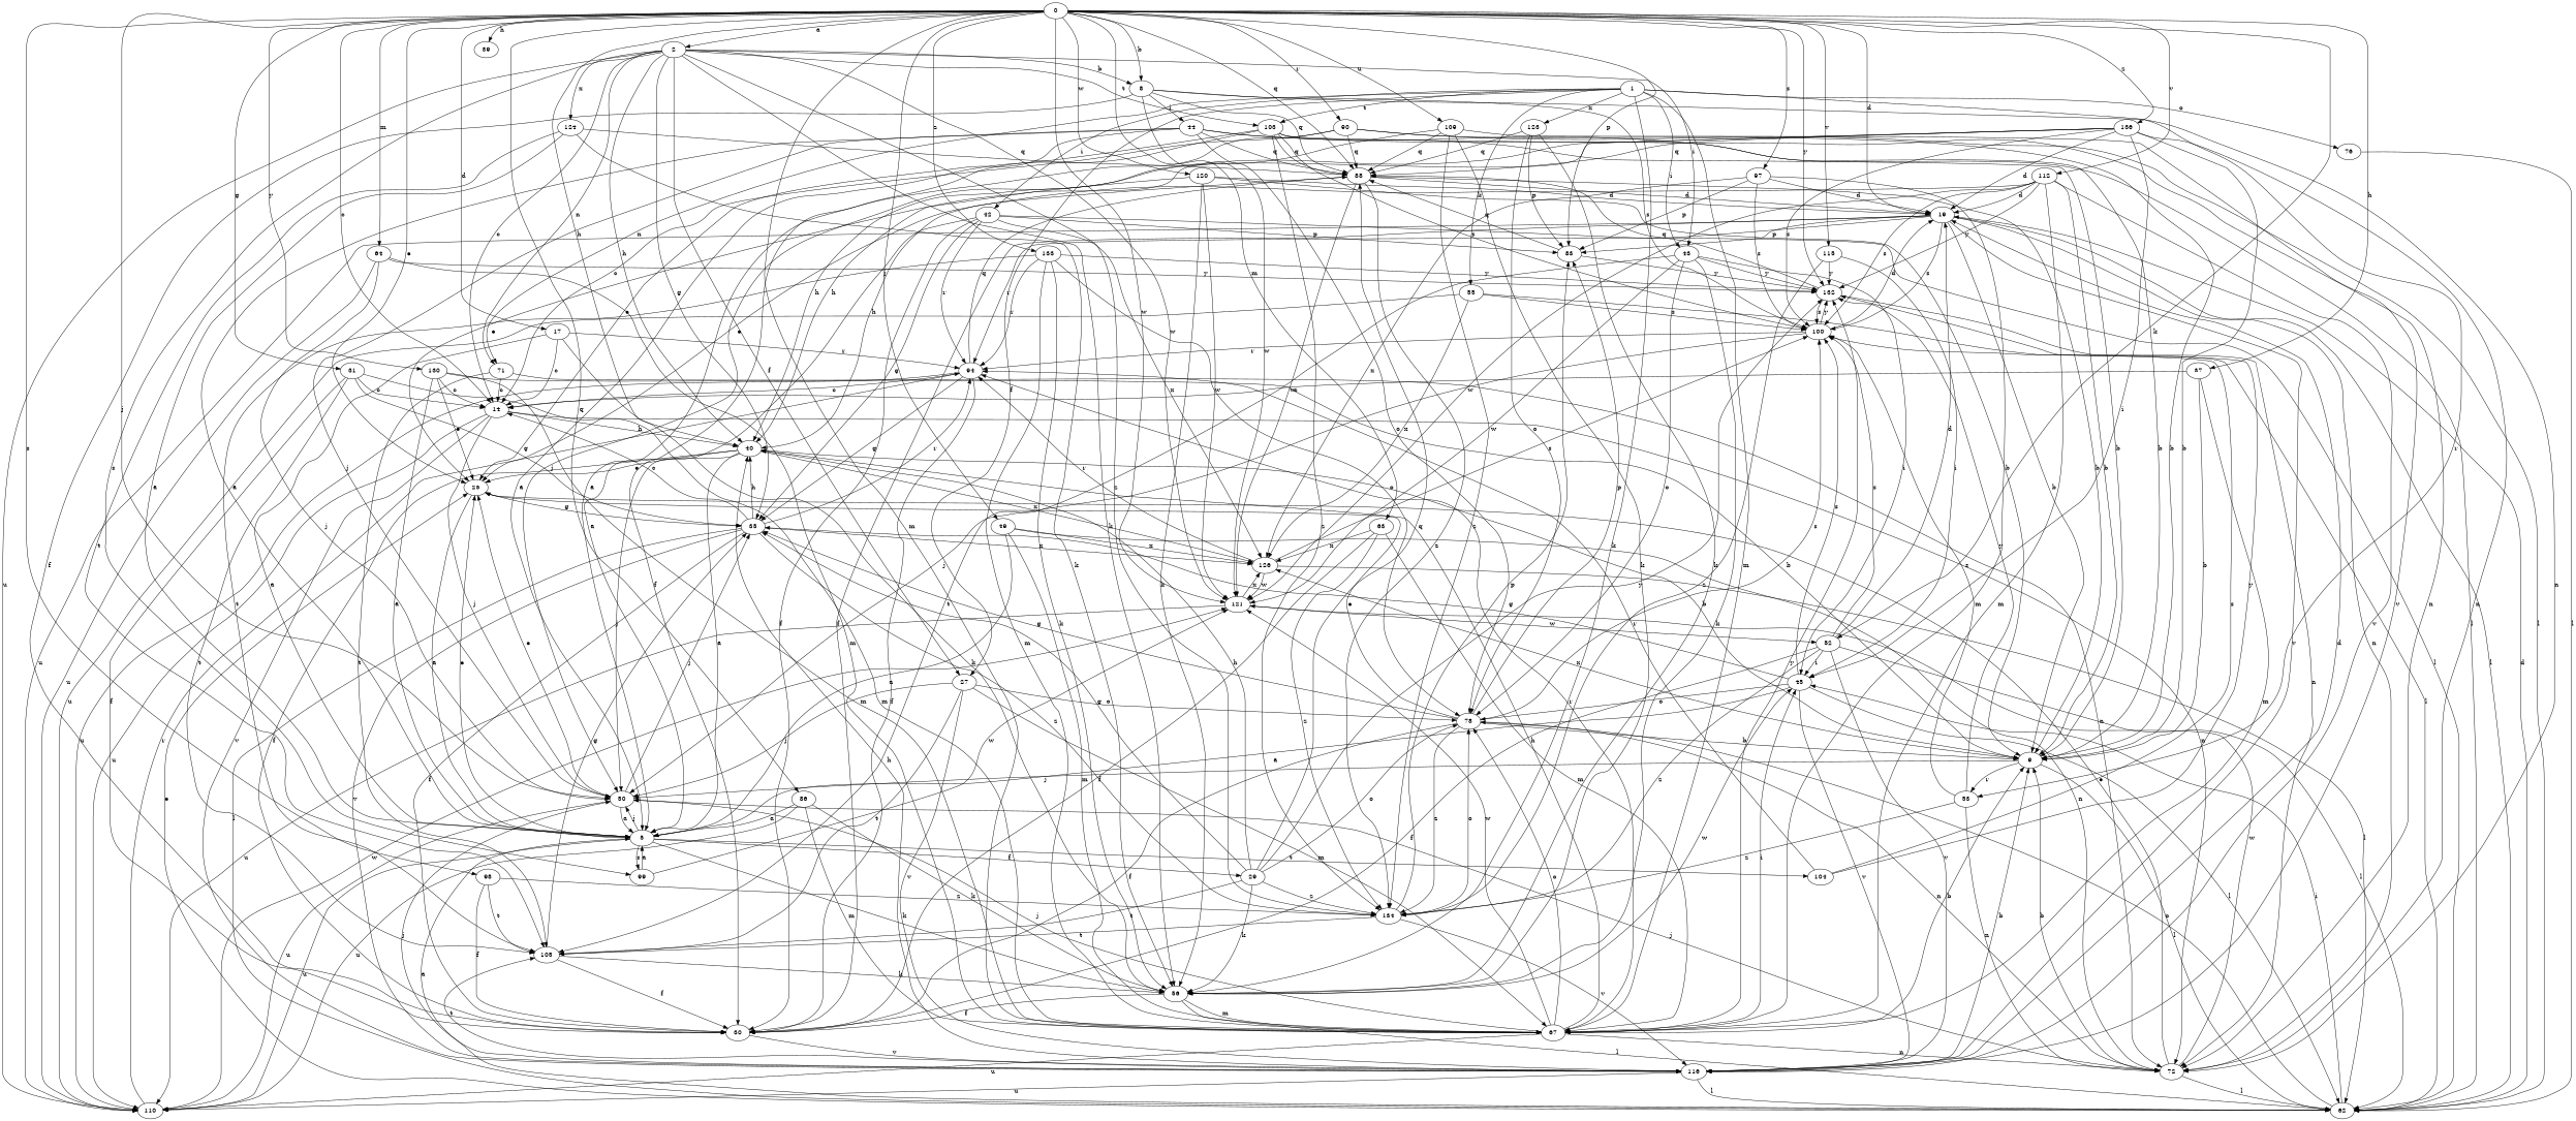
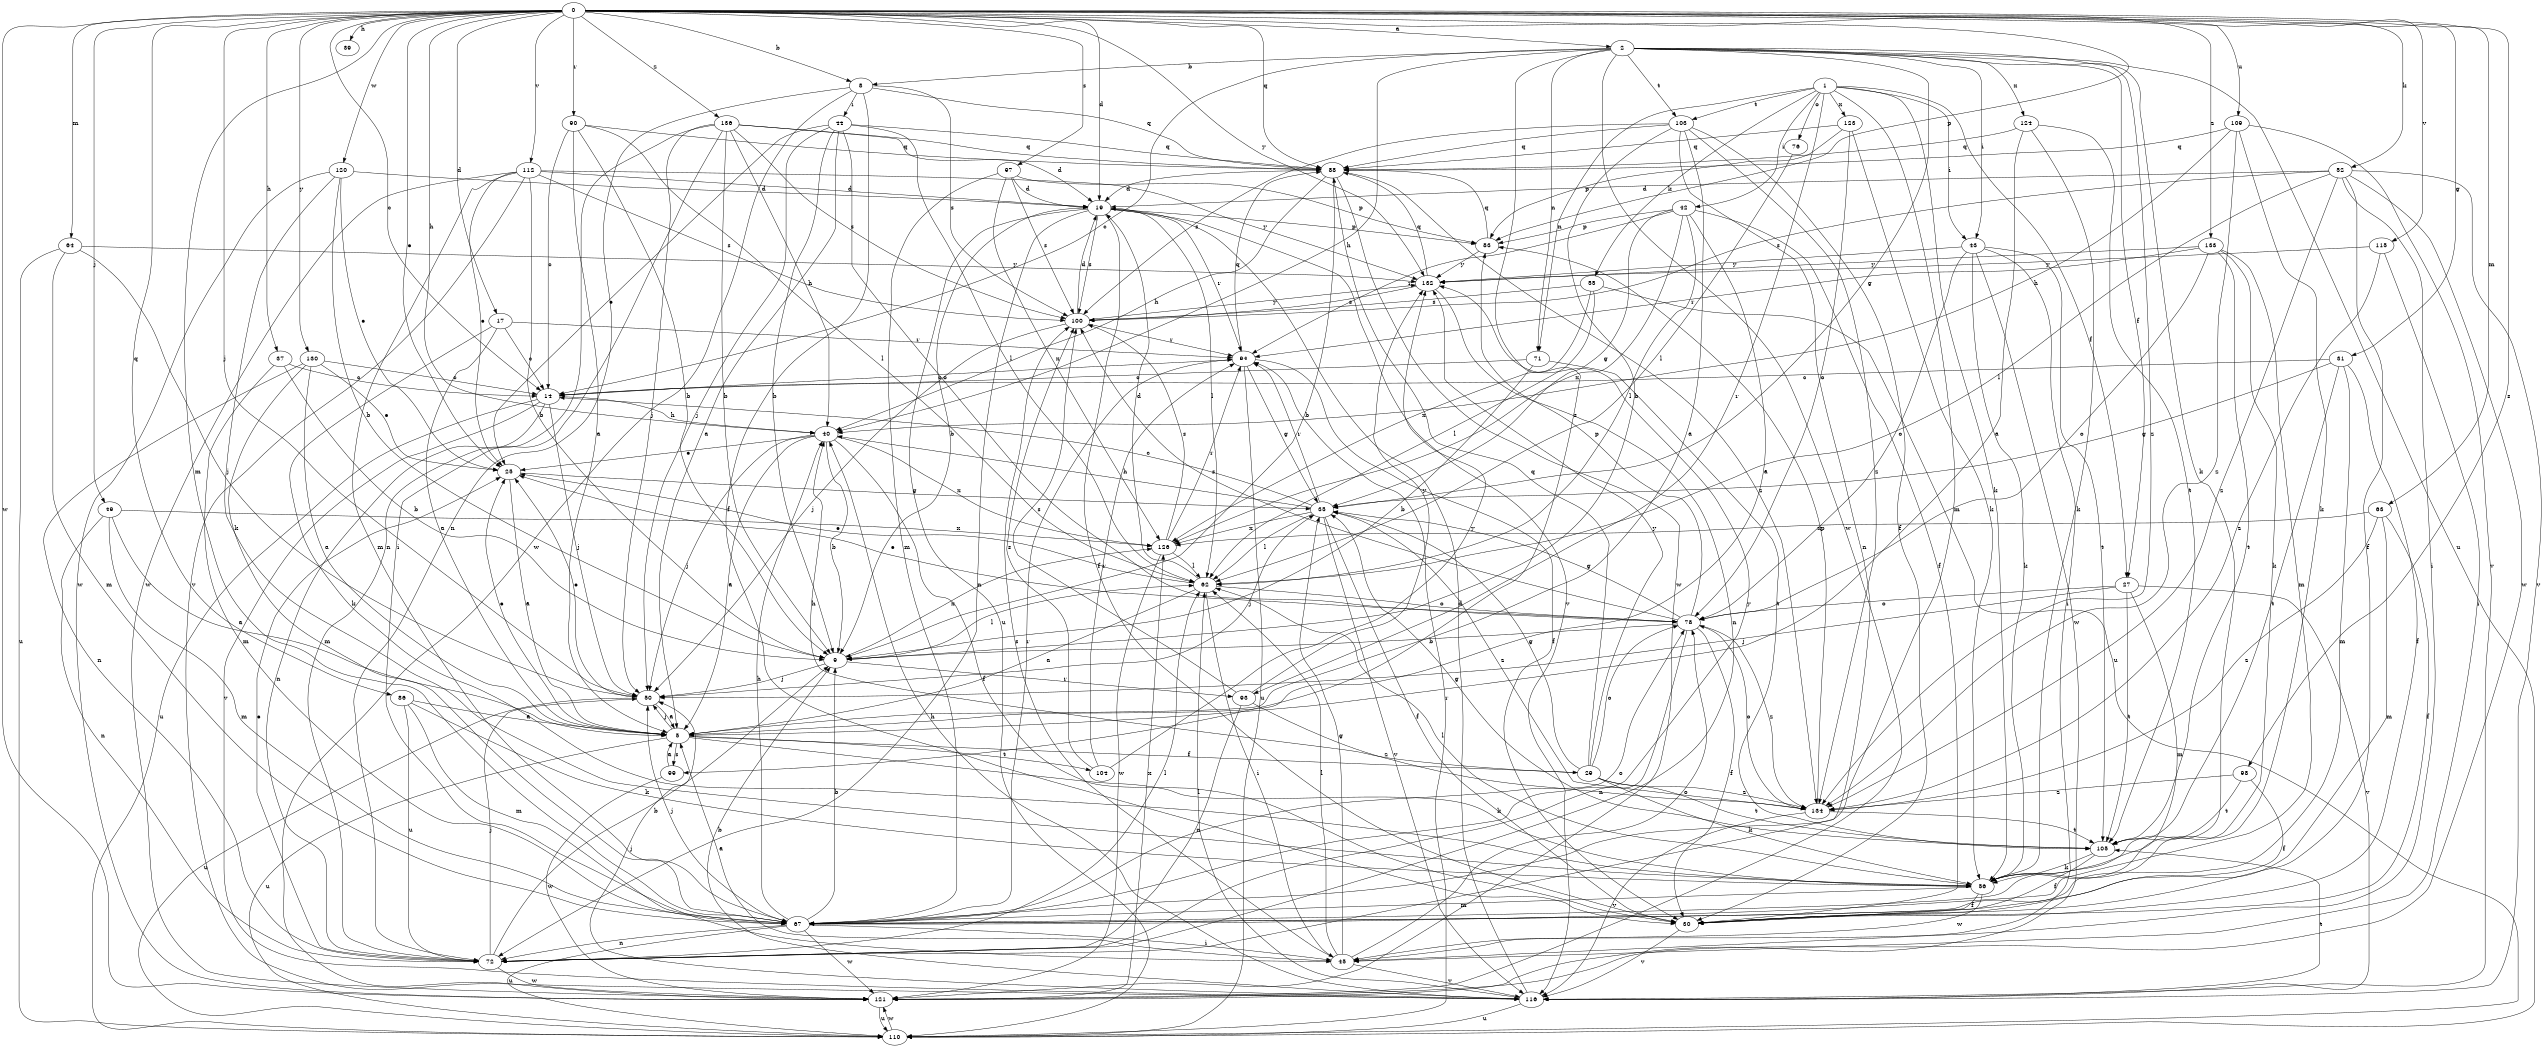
  strict digraph {
    0
    2
    8
    14
    17
    19
    25
    31
    37
    39
    40
    n12 [label=49]
    50
    52
    63
    64
    67
    83
    86
    88
    90
    97
    98
    109
    112
    115
    120
    121
    130
    132
    133
    136
    27
    43
    56
    71
    103
    35
    99
    110
    124
    n42 [label=134]
    30
    44
    72
    100
    116
    5
    94
    9
    62
    105
    126
    45
    78
    1
    42
    55
    76
-   93 [label=53]
+   93
    123
    29
    104
    0 -> 2 [label=a]
    0 -> 8 [label=b]
    0 -> 14 [label=c]
    0 -> 17 [label=d]
    0 -> 19 [label=d]
    0 -> 25 [label=e]
    0 -> 31 [label=g]
    0 -> 37 [label=h]
    0 -> 39 [label=h]
    0 -> 40 [label=h]
    0 -> n12 [label=j]
    0 -> 50 [label=j]
    0 -> 52 [label=k]
    0 -> 63 [label=m]
    0 -> 64 [label=m]
    0 -> 67 [label=m]
    0 -> 83 [label=p]
    0 -> 86 [label=q]
    0 -> 88 [label=q]
    0 -> 90 [label=r]
    0 -> 97 [label=s]
    0 -> 98 [label=s]
    0 -> 109 [label=u]
    0 -> 112 [label=v]
    0 -> 115 [label=v]
    0 -> 120 [label=w]
    0 -> 121 [label=w]
    0 -> 130 [label=y]
    0 -> 132 [label=y]
    0 -> 133 [label=z]
    0 -> 136 [label=z]
    2 -> 8 [label=b]
    2 -> 14 [label=c]
    2 -> 40 [label=h]
    2 -> 121 [label=w]
    2 -> 27 [label=f]
    2 -> 43 [label=i]
    2 -> 56 [label=k]
    2 -> 71 [label=n]
    2 -> 103 [label=t]
    2 -> 35 [label=g]
    2 -> 99 [label=s]
    2 -> 110 [label=u]
    2 -> 124 [label=x]
    2 -> n42 [label=z]
    8 -> 88 [label=q]
    8 -> 121 [label=w]
    8 -> 30 [label=f]
    8 -> 44 [label=i]
    8 -> 72 [label=n]
    8 -> 100 [label=s]
    14 -> 40 [label=h]
    14 -> 50 [label=j]
    14 -> 110 [label=u]
    14 -> 72 [label=n]
    14 -> 116 [label=v]
    17 -> 14 [label=c]
    17 -> 56 [label=k]
    17 -> 5 [label=a]
    17 -> 94 [label=r]
    19 -> 83 [label=p]
    19 -> 110 [label=u]
    19 -> 30 [label=f]
    19 -> 72 [label=n]
    19 -> 100 [label=s]
    19 -> 116 [label=v]
    19 -> 94 [label=r]
    19 -> 9 [label=b]
    19 -> 62 [label=l]
    25 -> 35 [label=g]
    25 -> 5 [label=a]
    31 -> 14 [label=c]
    31 -> 67 [label=m]
    31 -> 35 [label=g]
    31 -> 30 [label=f]
    31 -> 105 [label=t]
    37 -> 14 [label=c]
    37 -> 67 [label=m]
    37 -> 9 [label=b]
    40 -> 25 [label=e]
    40 -> 50 [label=j]
    40 -> 30 [label=f]
    40 -> 5 [label=a]
    40 -> 9 [label=b]
    40 -> 126 [label=x]
    n12 -> 67 [label=m]
    n12 -> 72 [label=n]
    n12 -> 5 [label=a]
    n12 -> 126 [label=x]
    50 -> 25 [label=e]
    50 -> 35 [label=j]
    50 -> 110 [label=u]
    50 -> 5 [label=a]
    52 -> 19 [label=d]
-   121 -> 52 [label=w]
+   52 -> 121 [label=w]
    52 -> n42 [label=z]
    52 -> 30 [label=f]
    52 -> 100 [label=s]
    52 -> 116 [label=v]
    52 -> 62 [label=l]
    52 -> 45 [label=i]
    63 -> 67 [label=m]
    63 -> n42 [label=z]
    63 -> 30 [label=f]
    63 -> 126 [label=x]
    64 -> 50 [label=j]
    64 -> 67 [label=m]
    64 -> 132 [label=y]
    64 -> 110 [label=u]
    67 -> 40 [label=h]
    67 -> 50 [label=j]
    67 -> 121 [label=w]
    67 -> 132 [label=y]
    67 -> 110 [label=u]
    67 -> 72 [label=n]
    67 -> 94 [label=r]
    67 -> 9 [label=b]
    67 -> 45 [label=i]
    67 -> 78 [label=o]
    83 -> 88 [label=q]
    83 -> 132 [label=y]
    86 -> 67 [label=m]
    86 -> 56 [label=k]
-   86 -> 110 [label=u]
+   86 -> 72 [label=u]
    86 -> 5 [label=a]
    88 -> 19 [label=d]
    88 -> 40 [label=h]
    88 -> 121 [label=w]
    88 -> n42 [label=z]
    88 -> 9 [label=b]
    90 -> 14 [label=c]
    90 -> 88 [label=q]
    90 -> 5 [label=a]
    90 -> 9 [label=b]
    90 -> 62 [label=l]
    97 -> 19 [label=d]
    97 -> 67 [label=m]
    97 -> 83 [label=p]
    97 -> 100 [label=s]
    97 -> 126 [label=x]
    98 -> n42 [label=z]
    98 -> 30 [label=f]
    98 -> 105 [label=t]
    109 -> 40 [label=h]
    109 -> 88 [label=q]
    109 -> 56 [label=k]
    109 -> n42 [label=z]
    109 -> 116 [label=v]
    112 -> 19 [label=d]
    112 -> 25 [label=e]
    112 -> 67 [label=m]
    112 -> 121 [label=w]
    112 -> 132 [label=y]
    112 -> 100 [label=s]
    112 -> 116 [label=v]
    112 -> 9 [label=b]
    115 -> 132 [label=y]
    115 -> n42 [label=z]
    115 -> 45 [label=i]
    120 -> 19 [label=d]
    120 -> 25 [label=e]
    120 -> 121 [label=w]
    120 -> 56 [label=k]
    120 -> 9 [label=b]
    121 -> 110 [label=u]
    121 -> 126 [label=x]
    130 -> 14 [label=c]
    130 -> 25 [label=e]
    130 -> 67 [label=m]
    130 -> 72 [label=n]
    130 -> 5 [label=a]
    132 -> 88 [label=q]
    132 -> 72 [label=n]
    132 -> 100 [label=s]
    133 -> 67 [label=m]
    133 -> 132 [label=y]
    133 -> 56 [label=k]
    133 -> 94 [label=r]
    133 -> 105 [label=t]
    133 -> 78 [label=o]
    136 -> 19 [label=d]
    136 -> 40 [label=h]
    136 -> 50 [label=j]
    136 -> 88 [label=q]
    136 -> 72 [label=n]
    136 -> 100 [label=s]
    136 -> 9 [label=b]
    136 -> 45 [label=i]
    27 -> 50 [label=j]
    27 -> 67 [label=m]
    27 -> 116 [label=v]
    27 -> 105 [label=t]
    27 -> 78 [label=o]
    43 -> 121 [label=w]
    43 -> 132 [label=y]
    43 -> 56 [label=k]
    43 -> 105 [label=t]
    43 -> 45 [label=i]
    43 -> 78 [label=o]
    56 -> 67 [label=m]
    56 -> 30 [label=f]
    56 -> 62 [label=l]
    56 -> 45 [label=w]
    71 -> 14 [label=c]
    71 -> 9 [label=b]
    71 -> 105 [label=t]
    103 -> 88 [label=q]
    103 -> n42 [label=z]
    103 -> 30 [label=f]
    103 -> 72 [label=n]
    103 -> 100 [label=s]
    103 -> 5 [label=a]
    103 -> 9 [label=b]
    35 -> 14 [label=c]
    35 -> 40 [label=h]
    35 -> n42 [label=z]
    35 -> 30 [label=f]
    35 -> 116 [label=v]
    35 -> 94 [label=r]
    35 -> 62 [label=l]
    35 -> 126 [label=x]
    99 -> 121 [label=w]
    99 -> 5 [label=a]
    110 -> 121 [label=w]
    110 -> 94 [label=r]
    124 -> 88 [label=q]
    124 -> 56 [label=k]
    124 -> 5 [label=a]
    124 -> 105 [label=t]
    n42 -> 83 [label=p]
    n42 -> 116 [label=v]
    n42 -> 105 [label=t]
    n42 -> 78 [label=o]
    30 -> 116 [label=v]
    44 -> 25 [label=e]
    44 -> 50 [label=j]
    44 -> 88 [label=q]
    44 -> 5 [label=a]
    44 -> 9 [label=b]
    44 -> 62 [label=l]
    44 -> 78 [label=o]
    72 -> 25 [label=e]
    72 -> 50 [label=j]
    72 -> 121 [label=w]
    72 -> 9 [label=b]
    72 -> 62 [label=l]
    100 -> 19 [label=d]
    100 -> 50 [label=j]
    100 -> 132 [label=y]
    100 -> 94 [label=r]
    116 -> 19 [label=d]
    116 -> 40 [label=h]
    116 -> 50 [label=j]
    116 -> 110 [label=u]
    116 -> 9 [label=b]
    116 -> 62 [label=l]
    116 -> 105 [label=t]
    5 -> 25 [label=e]
    5 -> 50 [label=j]
    5 -> 56 [label=k]
    5 -> 99 [label=s]
    5 -> 110 [label=u]
    5 -> 29 [label=f]
    5 -> 104 [label=t]
    94 -> 14 [label=c]
    94 -> 88 [label=q]
    94 -> 35 [label=g]
    94 -> 110 [label=u]
    94 -> 30 [label=f]
    9 -> 50 [label=j]
    9 -> 62 [label=l]
    9 -> 126 [label=x]
    9 -> 93 [label=r]
    62 -> 19 [label=d]
    62 -> 25 [label=e]
    62 -> 5 [label=a]
    62 -> 45 [label=i]
    62 -> 78 [label=o]
    105 -> 56 [label=k]
    105 -> 35 [label=g]
    105 -> 30 [label=f]
    126 -> 121 [label=w]
    126 -> 100 [label=s]
    126 -> 94 [label=r]
    126 -> 62 [label=l]
    45 -> 35 [label=g]
    45 -> 100 [label=s]
    45 -> 116 [label=v]
    45 -> 5 [label=a]
    45 -> 62 [label=l]
    45 -> 78 [label=o]
    78 -> 25 [label=e]
    78 -> 83 [label=p]
    78 -> 35 [label=g]
    78 -> n42 [label=z]
    78 -> 30 [label=f]
    78 -> 72 [label=n]
    78 -> 100 [label=s]
    78 -> 9 [label=b]
    1 -> 67 [label=m]
    1 -> 27 [label=f]
    1 -> 43 [label=i]
    1 -> 56 [label=k]
    1 -> 71 [label=n]
    1 -> 103 [label=t]
    1 -> 42 [label=i]
    1 -> 55 [label=k]
    1 -> 76 [label=o]
    1 -> 93 [label=r]
    1 -> 123 [label=x]
    42 -> 83 [label=p]
    42 -> 35 [label=g]
    42 -> 30 [label=f]
    42 -> 5 [label=a]
    42 -> 94 [label=r]
    42 -> 62 [label=l]
    42 -> 126 [label=x]
    55 -> 110 [label=u]
    55 -> 100 [label=s]
    55 -> 62 [label=l]
    55 -> 126 [label=x]
    76 -> 62 [label=l]
    93 -> 132 [label=y]
    93 -> n42 [label=z]
    93 -> 72 [label=n]
    93 -> 100 [label=s]
    123 -> 83 [label=p]
    123 -> 88 [label=q]
    123 -> 56 [label=k]
    123 -> 78 [label=o]
    29 -> 40 [label=h]
    29 -> 88 [label=q]
    29 -> 132 [label=y]
    29 -> 56 [label=k]
    29 -> 35 [label=g]
    29 -> n42 [label=z]
    29 -> 105 [label=t]
    29 -> 78 [label=o]
    104 -> 132 [label=y]
    104 -> 100 [label=s]
    104 -> 94 [label=r]
  }
